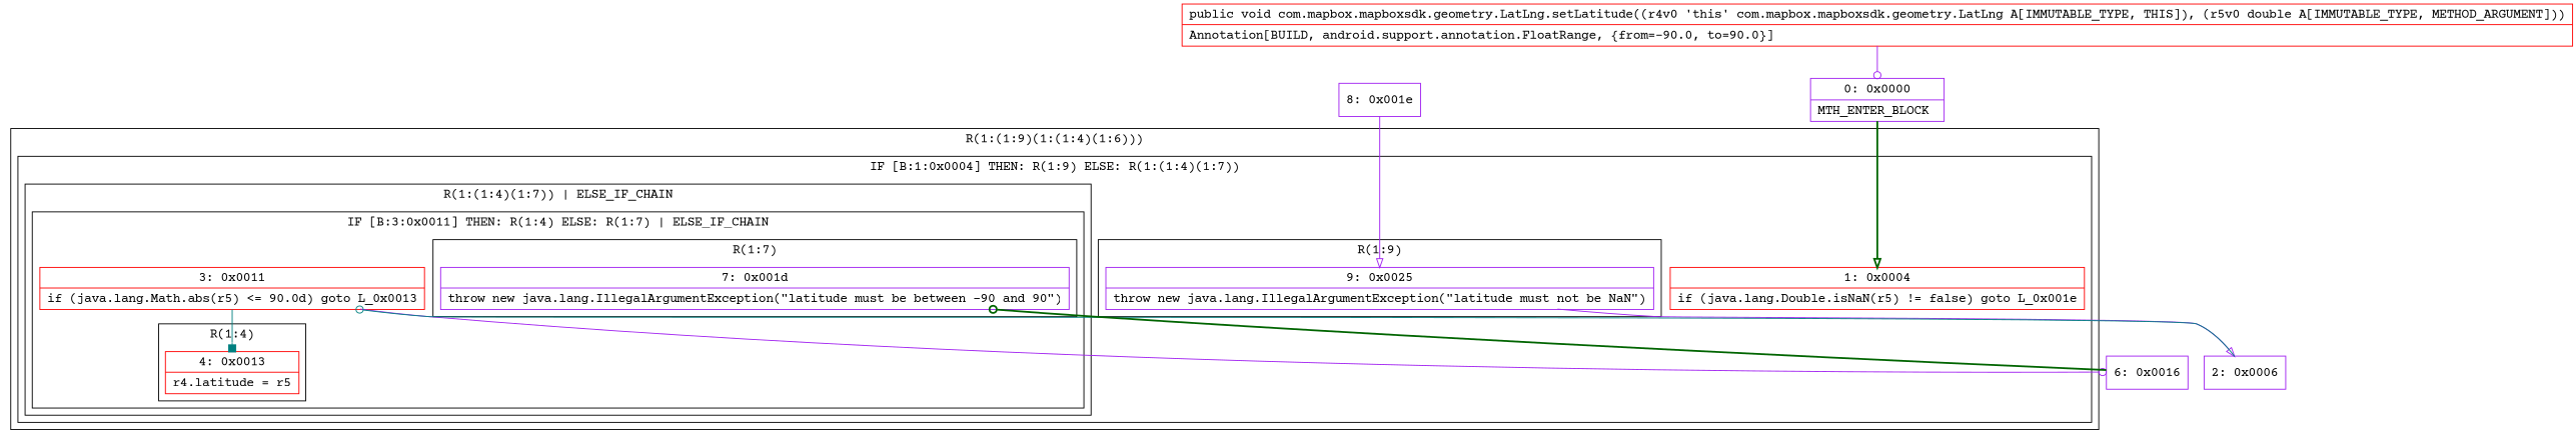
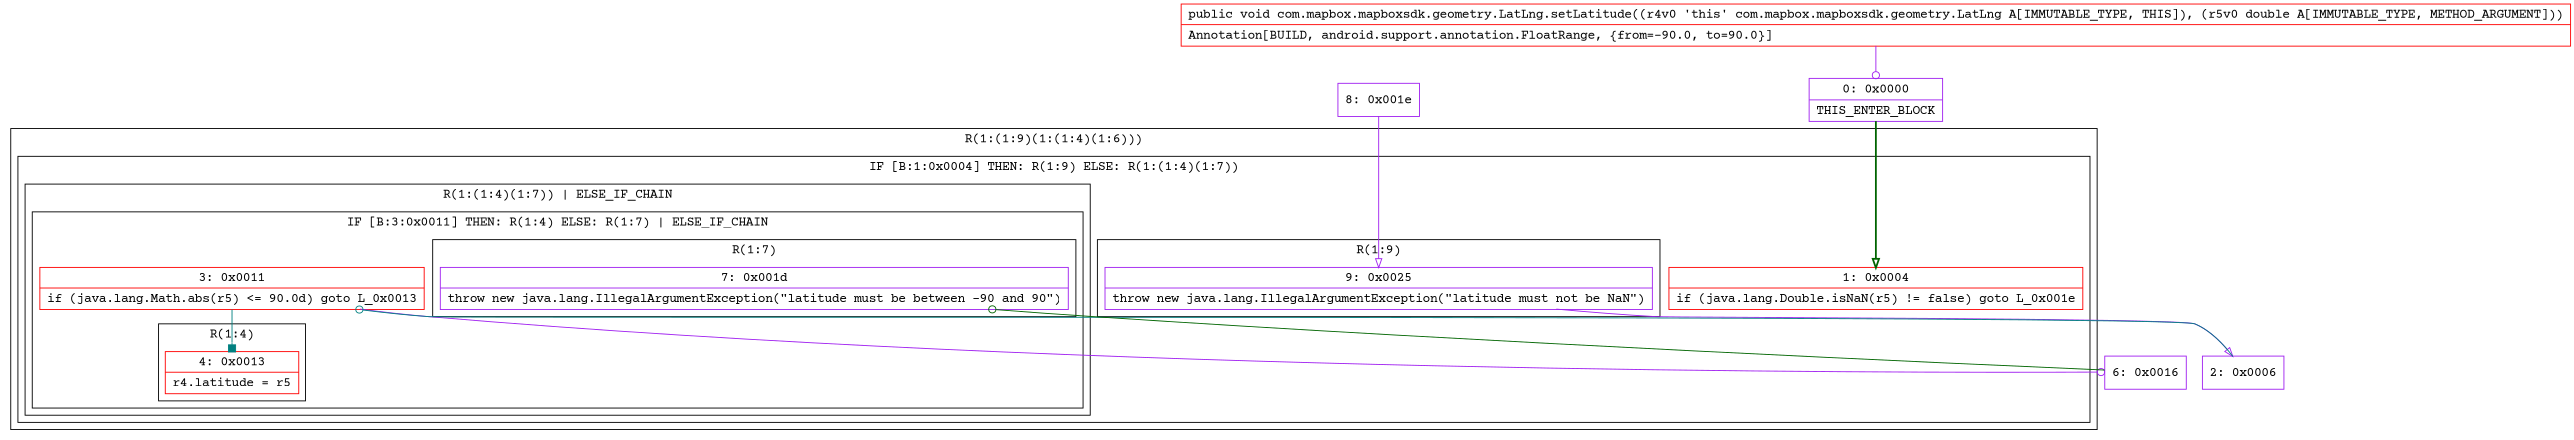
  digraph {
    fontname="Courier Prime"
    node [color=purple fontname="Courier Prime" shape=record]
    edge [arrowhead=odot color=purple fontname="Courier Prime" style=solid]
    n1 [label="{9\:\ 0x0025|throw new java.lang.IllegalArgumentException(\"latitude must not be NaN\")\l}"]
    n2 [color=red label="{4\:\ 0x0013|r4.latitude = r5\l}"]
    n3 [label="{7\:\ 0x001d|throw new java.lang.IllegalArgumentException(\"latitude must be between \-90 and 90\")\l}"]
    n4 [color=red label="{3\:\ 0x0011|if (java.lang.Math.abs(r5) \<= 90.0d) goto L_0x0013\l}"]
    n5 [color=red label="{1\:\ 0x0004|if (java.lang.Double.isNaN(r5) != false) goto L_0x001e\l}"]
    n6 [label="{2\:\ 0x0006}"]
    n7 [label="{6\:\ 0x0016}"]
    n8 [label="{8\:\ 0x001e}"]
-   n9 [label="{0\:\ 0x0000|MTH_ENTER_BLOCK\l}"]
+   n9 [label="{0\:\ 0x0000|THIS_ENTER_BLOCK\l}"]
    n10 [color=red label="{public void com.mapbox.mapboxsdk.geometry.LatLng.setLatitude((r4v0 'this' com.mapbox.mapboxsdk.geometry.LatLng A[IMMUTABLE_TYPE, THIS]), (r5v0 double A[IMMUTABLE_TYPE, METHOD_ARGUMENT]))  | Annotation[BUILD, android.support.annotation.FloatRange, \{from=\-90.0, to=90.0\}]\l}"]
    subgraph cluster_1 {
      label="R(1:(1:9)(1:(1:4)(1:6)))"
      subgraph cluster_2 {
        label="IF [B:1:0x0004] THEN: R(1:9) ELSE: R(1:(1:4)(1:7))"
        n5
        subgraph cluster_3 {
          label="R(1:9)"
          n1
        }
        subgraph cluster_4 {
          label="R(1:(1:4)(1:7)) | ELSE_IF_CHAIN\l"
          subgraph cluster_5 {
            label="IF [B:3:0x0011] THEN: R(1:4) ELSE: R(1:7) | ELSE_IF_CHAIN\l"
            n4
            subgraph cluster_6 {
              label="R(1:4)"
              n2
            }
            subgraph cluster_7 {
              label="R(1:7)"
              n3
            }
          }
        }
      }
    }
    n1 -> n6 [arrowhead=onormal]
    n4 -> n2 [arrowhead=box color=teal]
    n4 -> n7
    n6 -> n4 [color=teal]
-   n7 -> n3 [color=darkgreen style=bold]
+   n7 -> n3 [color=darkgreen]
    n8 -> n1 [arrowhead=onormal]
    n9 -> n5 [arrowhead=onormal color=darkgreen style=bold]
    n10 -> n9
  }
